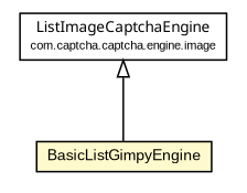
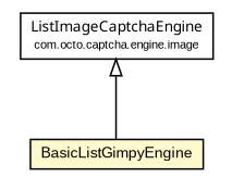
  digraph {
    node [fontcolor=black fontname=arial fontsize=9.0 shape=plaintext]
-   n1 [label=<<table border="0" cellborder="1" cellspacing="0" cellpadding="2" port="p" href="../ListImageCaptchaEngine.html"> 		<tr><td><table border="0" cellspacing="0" cellpadding="1"> 			<tr><td><font face="ariali"> ListImageCaptchaEngine </font></td></tr> 			<tr><td><font point-size="7.0"> com.captcha.captcha.engine.image </font></td></tr> 		</table></td></tr> 		</table>>]
+   n1 [label=<<table border="0" cellborder="1" cellspacing="0" cellpadding="2" port="p" href="../ListImageCaptchaEngine.html"> 		<tr><td><table border="0" cellspacing="0" cellpadding="1"> 			<tr><td><font face="ariali"> ListImageCaptchaEngine </font></td></tr> 			<tr><td><font point-size="7.0"> com.octo.captcha.engine.image </font></td></tr> 		</table></td></tr> 		</table>>]
    n2 [label=<<table border="0" cellborder="1" cellspacing="0" cellpadding="2" port="p" bgcolor="lemonChiffon" href="./BasicListGimpyEngine.html"> 		<tr><td><table border="0" cellspacing="0" cellpadding="1"> 			<tr><td> BasicListGimpyEngine </td></tr> 		</table></td></tr> 		</table>>]
    n1 -> n2 [arrowtail=empty dir=back fontname=arial fontsize=10 headport=p labelfontname=arial labelfontsize=10 tailport=p style=solid]
  }
